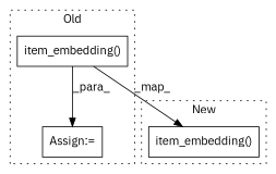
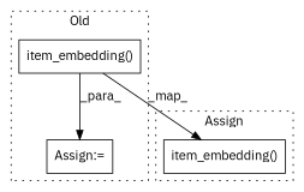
  digraph {
    fontname="IBM Plex Sans"
    node [a=75 l="20,1" shape=box fontname="IBM Plex Sans"]
    edge [fontname="IBM Plex Sans"]
    n1 [label="item_embedding()" s="885,914"]
    n2 [a=68 l=3 label="Assign:=" s=882]
    n3 [label="item_embedding()" s="753,782"]
    subgraph cluster_1 {
      label=Old
      style=dotted
      n1
      n2
    }
    subgraph cluster_2 {
-     label=New
+     label=Assign
      style=dotted
      n3
    }
    n1 -> n2 [label=_para_]
    n1 -> n3 [label=_map_]
  }
